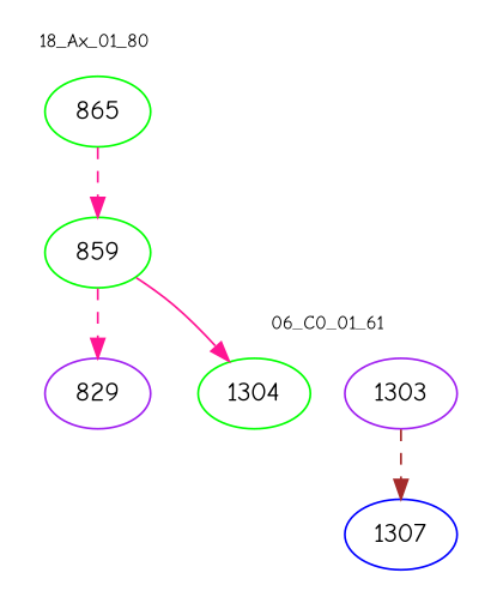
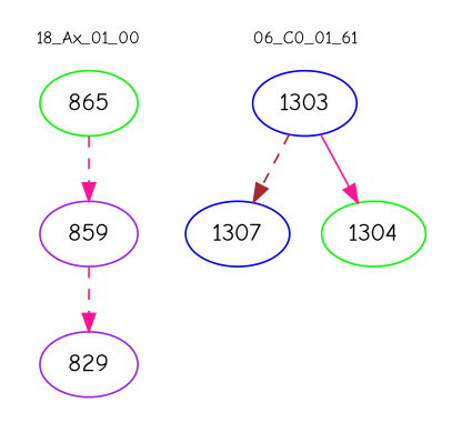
  digraph {
    fontname="Comic Neue"
    node [color=purple fontname="Comic Neue"]
    edge [color=deeppink fontname="Comic Neue" style=dashed]
-   n1 [color=green label=859]
+   n1 [label=859]
    n2 [color=green label=865]
    n3 [label=829]
-   n4 [label=1303]
+   n4 [color=blue label=1303]
    n5 [color=blue label=1307]
    n6 [color=green label=1304]
    subgraph cluster_1 {
      color=white
      fontsize=10
-     label="18_Ax_01_80"
+     label="18_Ax_01_00"
      n1
      n2
      n3
    }
    subgraph cluster_2 {
      color=white
      fontsize=10
      label="06_C0_01_61"
      n4
      n5
      n6
    }
    n1 -> n3
    n2 -> n1
    n4 -> n5 [color=brown]
-   n1 -> n6 [style=solid]
+   n4 -> n6 [style=solid]
  }
